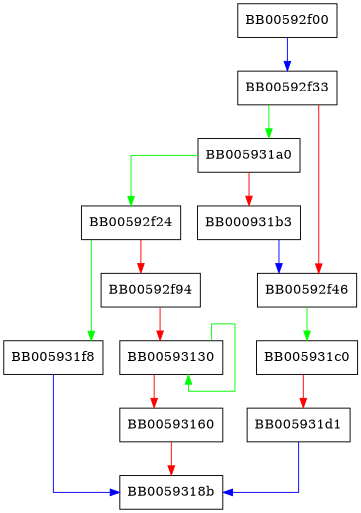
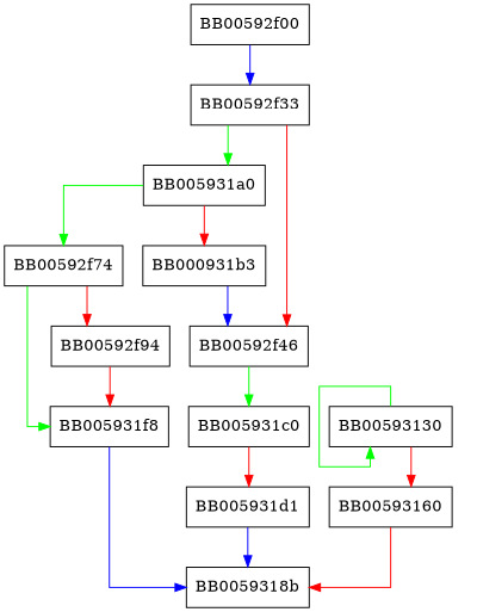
  digraph {
    splines=ortho
    node [shape=box]
    edge [color=red]
    BB00592f00
    BB00592f33
    BB005931a0
    BB00592f46
    BB005931d1
    BB0059318b
-   BB00592f74 [label=BB00592f24]
+   BB00592f74
    n8 [label=BB000931b3]
    BB005931c0
    BB005931f8
    BB00592f94
    BB00593130
    BB00593160
    BB00592f00 -> BB00592f33 [color=blue]
    BB00592f33 -> BB005931a0 [color=green]
    BB00592f33 -> BB00592f46
    BB005931a0 -> BB00592f74 [color=green]
    BB005931a0 -> n8
    BB00592f46 -> BB005931c0 [color=green]
    BB005931d1 -> BB0059318b [color=blue]
    BB00592f74 -> BB005931f8 [color=green]
    BB00592f74 -> BB00592f94
    n8 -> BB00592f46 [color=blue]
    BB005931c0 -> BB005931d1
    BB005931f8 -> BB0059318b [color=blue]
-   BB00592f94 -> BB00593130
+   BB00592f94 -> BB005931f8
    BB00593130 -> BB00593130 [color=green]
    BB00593130 -> BB00593160
    BB00593160 -> BB0059318b
  }
